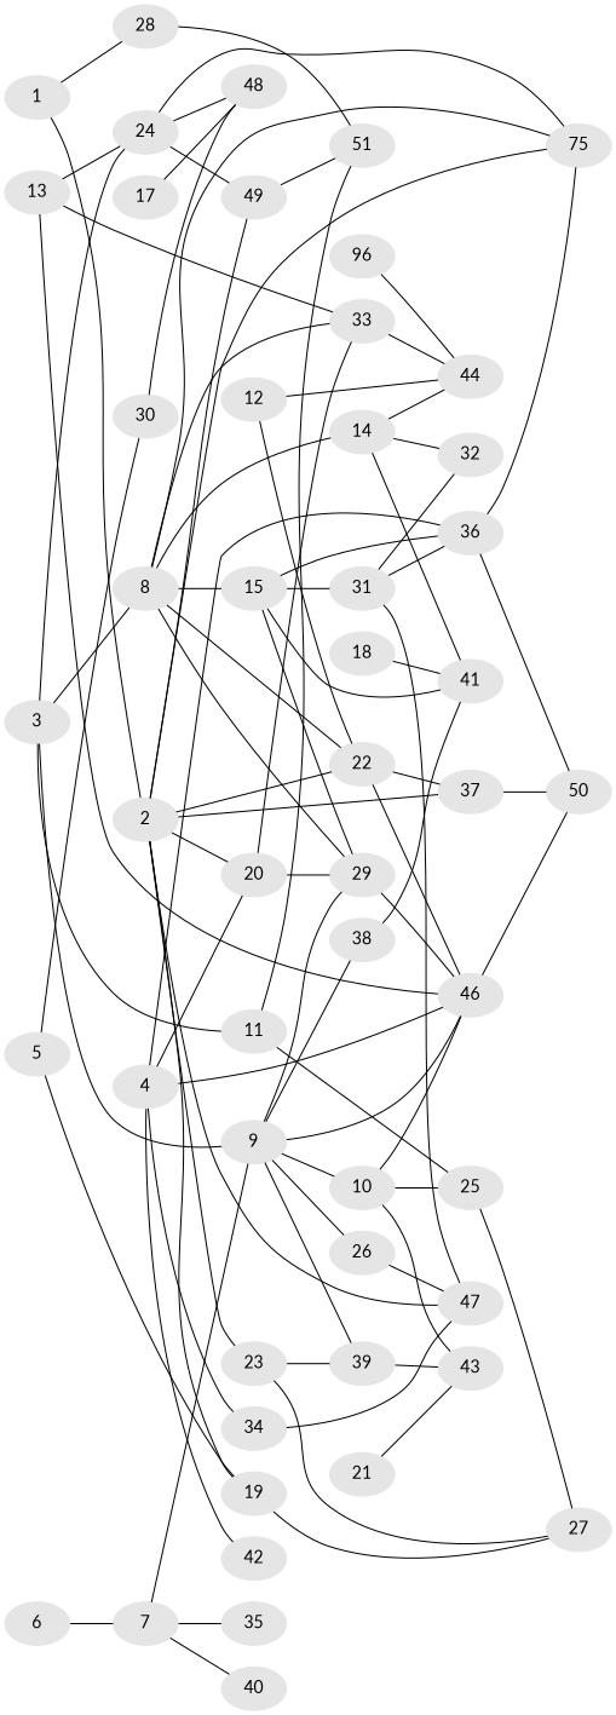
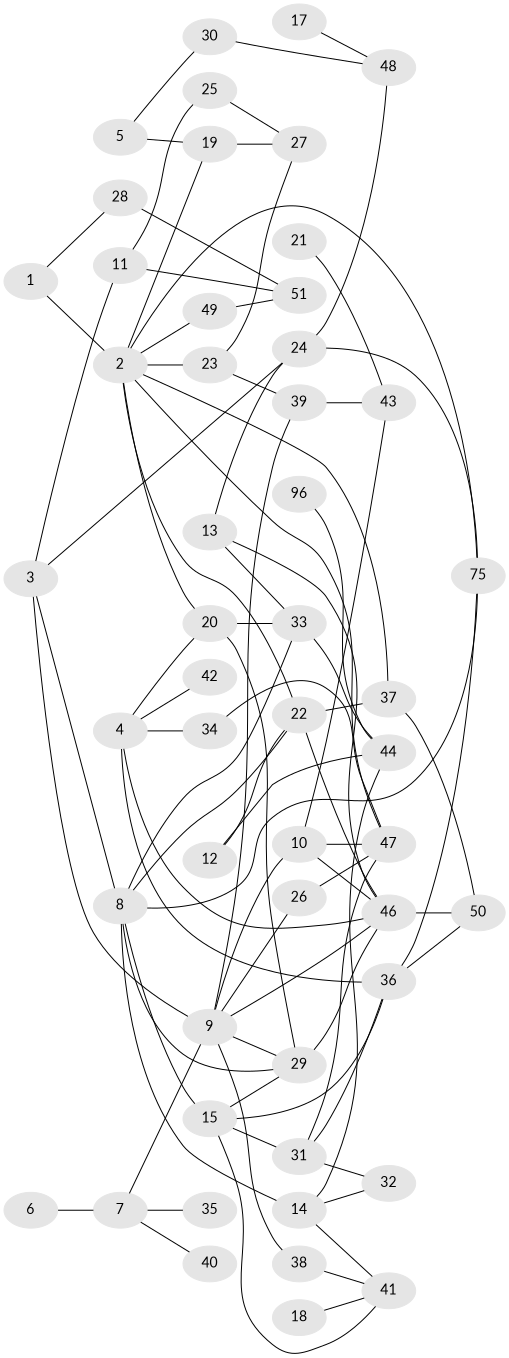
  graph {
    fontname=Lato
    rankdir=LR
    node [color=gray90 fontname=Lato style=filled]
    edge [fontname=Lato weight=1.0]
    1
    2
    28
    19
    20
    22
    23
    37
    n9 [label=75]
    47
    49
    51
    27
    29
    33
    46
    39
    31
    36
    32
    50
    3
    8
    9
    11
    24
    14
    15
    10
    26
    38
    25
    48
    4
    34
    42
    5
    30
    6
    7
    35
    40
    44
    41
    43
    12
    13
    n48 [label=96]
    17
    18
    21
    1 -- 2
    1 -- 28
    2 -- 19
    2 -- 20
    2 -- 22
    2 -- 23
    2 -- 37
    2 -- n9
    2 -- 47 [weight=2.0]
    2 -- 49 [weight=2.0]
    28 -- 51
    19 -- 27
    20 -- 29
    20 -- 33
    22 -- 37
    22 -- 46
    23 -- 27
    23 -- 39
    37 -- 50
    49 -- 51
    29 -- 46
    33 -- 44
    46 -- 50
    39 -- 43
    31 -- 47
    31 -- 36
    31 -- 32
    36 -- n9
    36 -- 50
    3 -- 8
    3 -- 9
    3 -- 11
    3 -- 24
    8 -- 22
    8 -- n9
    8 -- 29
    8 -- 33
    8 -- 14
    8 -- 15
    9 -- 29 [weight=2.0]
    9 -- 46
    9 -- 39
    9 -- 10
    9 -- 26
    9 -- 38
    11 -- 51
    11 -- 25
    24 -- n9
-   24 -- 49
    24 -- 48
    14 -- 32
    14 -- 44
    14 -- 41
    15 -- 29
    15 -- 31 [weight=2.0]
    15 -- 36
    15 -- 41
    10 -- 46
-   10 -- 25
+   10 -- 47
    10 -- 43
    26 -- 47
    38 -- 41
    25 -- 27
    4 -- 20
    4 -- 46
    4 -- 36
    4 -- 34
    4 -- 42
    34 -- 47
    5 -- 19
    5 -- 30
    30 -- 48
    6 -- 7
    7 -- 9
    7 -- 35
    7 -- 40
    12 -- 22
    12 -- 44 [weight=2.0]
    13 -- 33
    13 -- 46
    13 -- 24 [weight=2.0]
    n48 -- 44
    17 -- 48
    18 -- 41
    21 -- 43
  }
